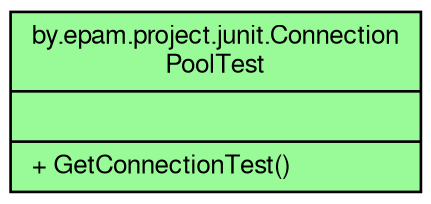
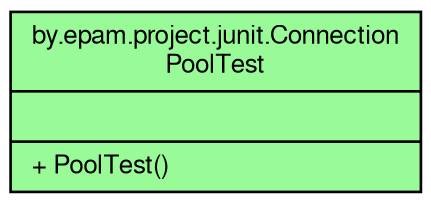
  digraph {
-   n1 [color=black fillcolor=palegreen fontcolor=black fontname=FreeSans fontsize=10 height=0.2 label="{by.epam.project.junit.Connection\lPoolTest\n||+ GetConnectionTest()\l}" shape=record style=filled width=0.4]
+   n1 [color=black fillcolor=palegreen fontcolor=black fontname=FreeSans fontsize=10 height=0.2 label="{by.epam.project.junit.Connection\lPoolTest\n||+ PoolTest()\l}" shape=record style=filled width=0.4]
  }
